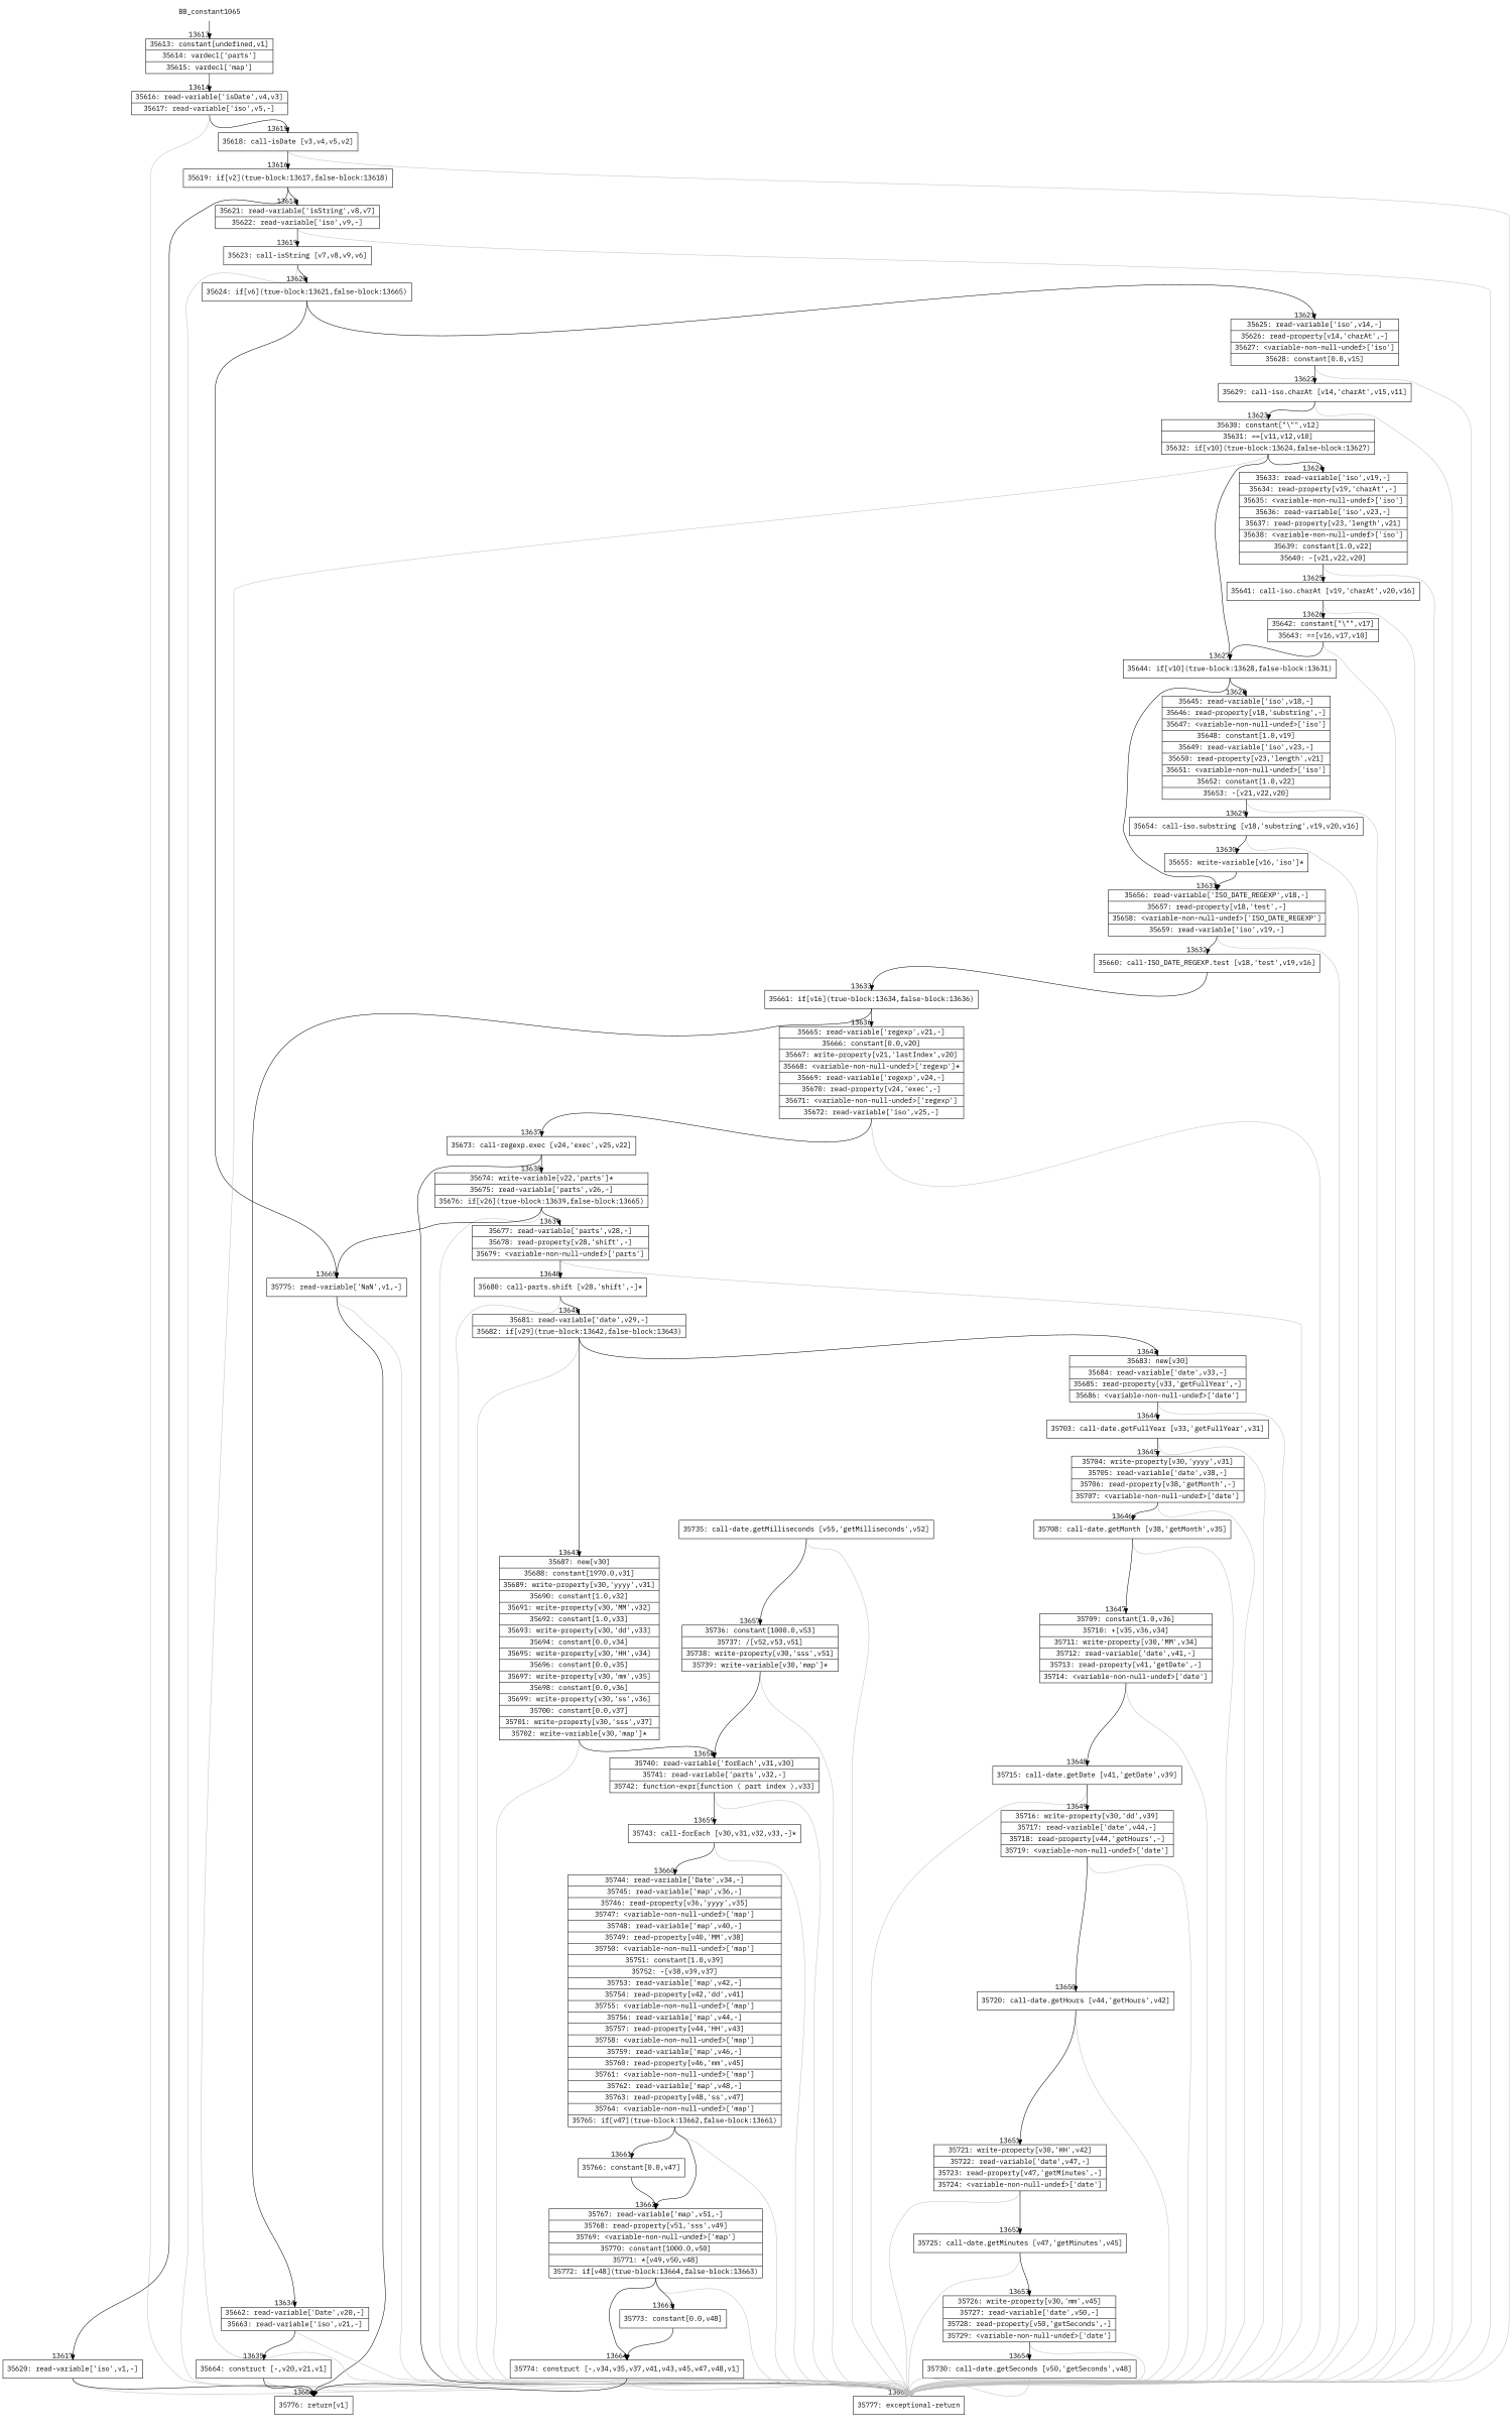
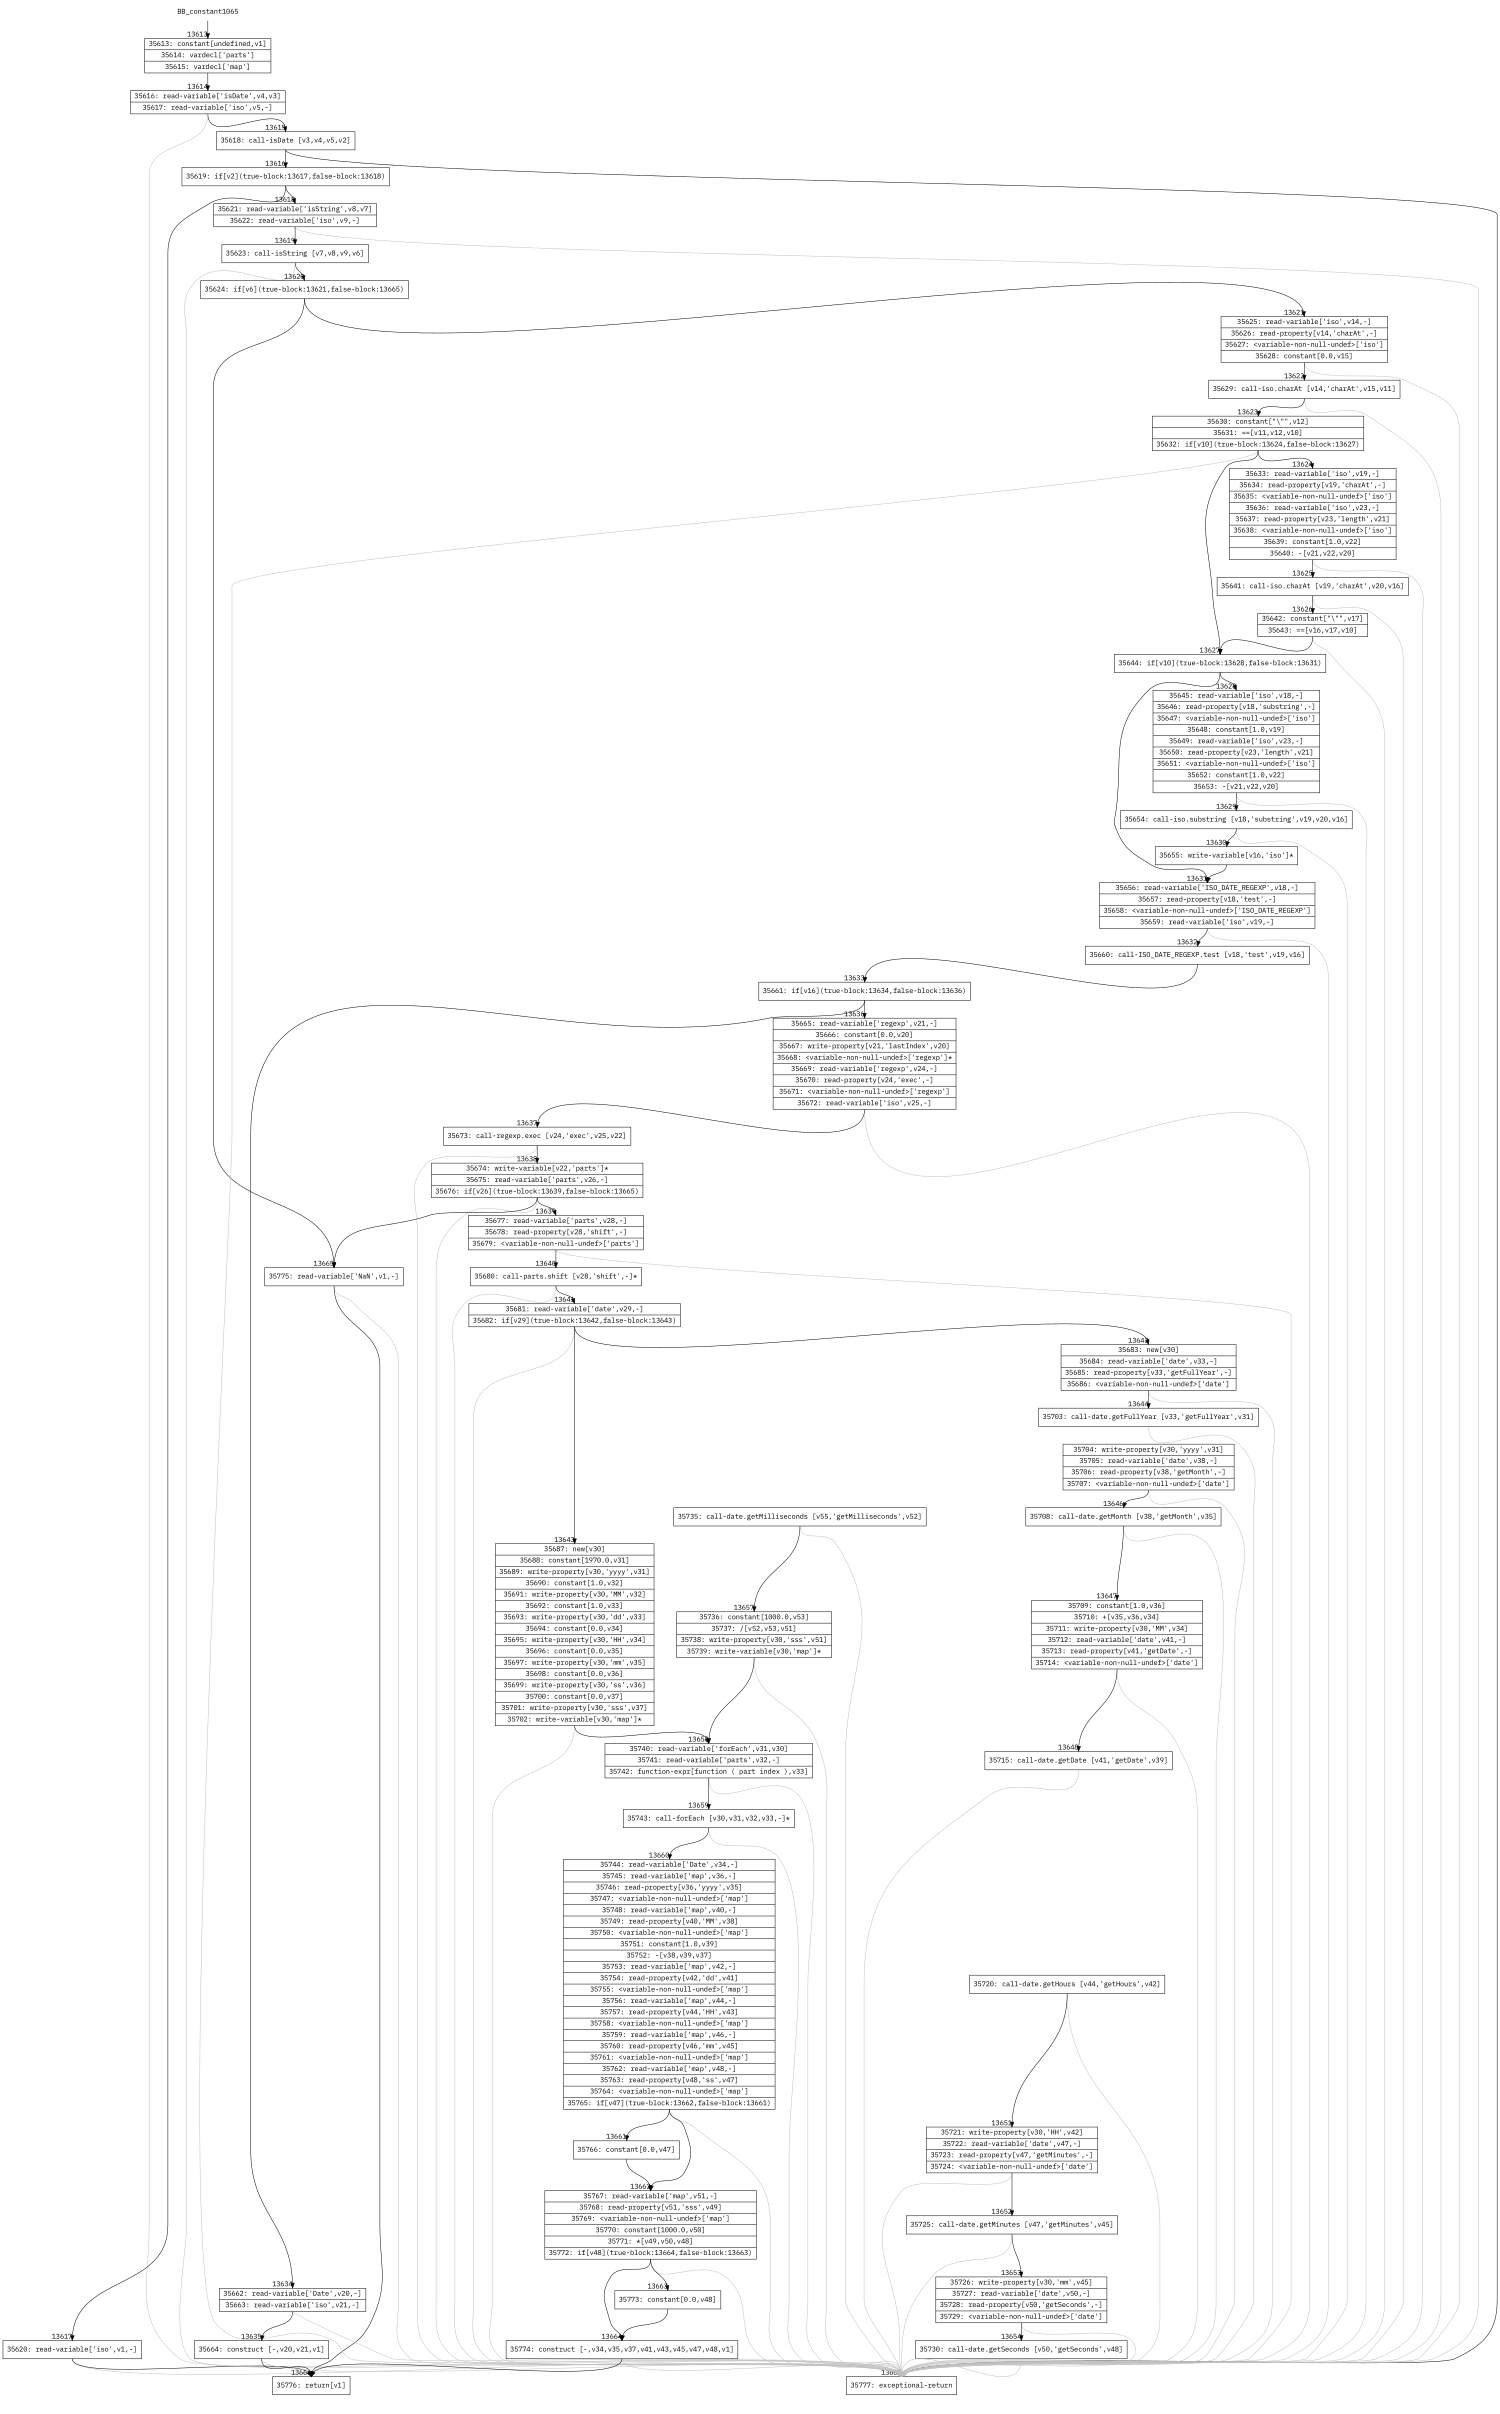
  digraph {
    fontname="IBM Plex Mono"
    rankdir=TD
    node [fontname="IBM Plex Mono" shape=record]
    edge [fontname="IBM Plex Mono" headport=n tailport=s]
    n1 [label=BB_constant1065 shape=none]
    n2 [label="{35613: constant[undefined,v1]|35614: vardecl['parts']|35615: vardecl['map']}"]
    n3 [label="{35616: read-variable['isDate',v4,v3]|35617: read-variable['iso',v5,-]}"]
    n4 [label="{35618: call-isDate [v3,v4,v5,v2]}"]
    n5 [label="{35777: exceptional-return}"]
    n6 [label="{35619: if[v2](true-block:13617,false-block:13618)}"]
    n7 [label="{35620: read-variable['iso',v1,-]}"]
    n8 [label="{35621: read-variable['isString',v8,v7]|35622: read-variable['iso',v9,-]}"]
    n9 [label="{35776: return[v1]}"]
    n10 [label="{35623: call-isString [v7,v8,v9,v6]}"]
    n11 [label="{35624: if[v6](true-block:13621,false-block:13665)}"]
    n12 [label="{35625: read-variable['iso',v14,-]|35626: read-property[v14,'charAt',-]|35627: \<variable-non-null-undef\>['iso']|35628: constant[0.0,v15]}"]
    n13 [label="{35775: read-variable['NaN',v1,-]}"]
    n14 [label="{35629: call-iso.charAt [v14,'charAt',v15,v11]}"]
    n15 [label="{35630: constant[\"\\\"\",v12]|35631: ==[v11,v12,v10]|35632: if[v10](true-block:13624,false-block:13627)}"]
    n16 [label="{35644: if[v10](true-block:13628,false-block:13631)}"]
    n17 [label="{35633: read-variable['iso',v19,-]|35634: read-property[v19,'charAt',-]|35635: \<variable-non-null-undef\>['iso']|35636: read-variable['iso',v23,-]|35637: read-property[v23,'length',v21]|35638: \<variable-non-null-undef\>['iso']|35639: constant[1.0,v22]|35640: -[v21,v22,v20]}"]
    n18 [label="{35645: read-variable['iso',v18,-]|35646: read-property[v18,'substring',-]|35647: \<variable-non-null-undef\>['iso']|35648: constant[1.0,v19]|35649: read-variable['iso',v23,-]|35650: read-property[v23,'length',v21]|35651: \<variable-non-null-undef\>['iso']|35652: constant[1.0,v22]|35653: -[v21,v22,v20]}"]
    n19 [label="{35656: read-variable['ISO_DATE_REGEXP',v18,-]|35657: read-property[v18,'test',-]|35658: \<variable-non-null-undef\>['ISO_DATE_REGEXP']|35659: read-variable['iso',v19,-]}"]
    n20 [label="{35641: call-iso.charAt [v19,'charAt',v20,v16]}"]
    n21 [label="{35654: call-iso.substring [v18,'substring',v19,v20,v16]}"]
    n22 [label="{35660: call-ISO_DATE_REGEXP.test [v18,'test',v19,v16]}"]
    n23 [label="{35642: constant[\"\\\"\",v17]|35643: ==[v16,v17,v10]}"]
    n24 [label="{35655: write-variable[v16,'iso']*}"]
    n25 [label="{35661: if[v16](true-block:13634,false-block:13636)}"]
    n26 [label="{35662: read-variable['Date',v20,-]|35663: read-variable['iso',v21,-]}"]
    n27 [label="{35665: read-variable['regexp',v21,-]|35666: constant[0.0,v20]|35667: write-property[v21,'lastIndex',v20]|35668: \<variable-non-null-undef\>['regexp']*|35669: read-variable['regexp',v24,-]|35670: read-property[v24,'exec',-]|35671: \<variable-non-null-undef\>['regexp']|35672: read-variable['iso',v25,-]}"]
    n28 [label="{35664: construct [-,v20,v21,v1]}"]
    n29 [label="{35673: call-regexp.exec [v24,'exec',v25,v22]}"]
    n30 [label="{35674: write-variable[v22,'parts']*|35675: read-variable['parts',v26,-]|35676: if[v26](true-block:13639,false-block:13665)}"]
    n31 [label="{35677: read-variable['parts',v28,-]|35678: read-property[v28,'shift',-]|35679: \<variable-non-null-undef\>['parts']}"]
    n32 [label="{35680: call-parts.shift [v28,'shift',-]*}"]
    n33 [label="{35681: read-variable['date',v29,-]|35682: if[v29](true-block:13642,false-block:13643)}"]
    n34 [label="{35683: new[v30]|35684: read-variable['date',v33,-]|35685: read-property[v33,'getFullYear',-]|35686: \<variable-non-null-undef\>['date']}"]
    n35 [label="{35687: new[v30]|35688: constant[1970.0,v31]|35689: write-property[v30,'yyyy',v31]|35690: constant[1.0,v32]|35691: write-property[v30,'MM',v32]|35692: constant[1.0,v33]|35693: write-property[v30,'dd',v33]|35694: constant[0.0,v34]|35695: write-property[v30,'HH',v34]|35696: constant[0.0,v35]|35697: write-property[v30,'mm',v35]|35698: constant[0.0,v36]|35699: write-property[v30,'ss',v36]|35700: constant[0.0,v37]|35701: write-property[v30,'sss',v37]|35702: write-variable[v30,'map']*}"]
    n36 [label="{35703: call-date.getFullYear [v33,'getFullYear',v31]}"]
    n37 [label="{35740: read-variable['forEach',v31,v30]|35741: read-variable['parts',v32,-]|35742: function-expr[function ( part index ),v33]}"]
    n38 [label="{35704: write-property[v30,'yyyy',v31]|35705: read-variable['date',v38,-]|35706: read-property[v38,'getMonth',-]|35707: \<variable-non-null-undef\>['date']}"]
    n39 [label="{35743: call-forEach [v30,v31,v32,v33,-]*}"]
    n40 [label="{35708: call-date.getMonth [v38,'getMonth',v35]}"]
    n41 [label="{35744: read-variable['Date',v34,-]|35745: read-variable['map',v36,-]|35746: read-property[v36,'yyyy',v35]|35747: \<variable-non-null-undef\>['map']|35748: read-variable['map',v40,-]|35749: read-property[v40,'MM',v38]|35750: \<variable-non-null-undef\>['map']|35751: constant[1.0,v39]|35752: -[v38,v39,v37]|35753: read-variable['map',v42,-]|35754: read-property[v42,'dd',v41]|35755: \<variable-non-null-undef\>['map']|35756: read-variable['map',v44,-]|35757: read-property[v44,'HH',v43]|35758: \<variable-non-null-undef\>['map']|35759: read-variable['map',v46,-]|35760: read-property[v46,'mm',v45]|35761: \<variable-non-null-undef\>['map']|35762: read-variable['map',v48,-]|35763: read-property[v48,'ss',v47]|35764: \<variable-non-null-undef\>['map']|35765: if[v47](true-block:13662,false-block:13661)}"]
    n42 [label="{35709: constant[1.0,v36]|35710: +[v35,v36,v34]|35711: write-property[v30,'MM',v34]|35712: read-variable['date',v41,-]|35713: read-property[v41,'getDate',-]|35714: \<variable-non-null-undef\>['date']}"]
    n43 [label="{35715: call-date.getDate [v41,'getDate',v39]}"]
-   n44 [label="{35716: write-property[v30,'dd',v39]|35717: read-variable['date',v44,-]|35718: read-property[v44,'getHours',-]|35719: \<variable-non-null-undef\>['date']}"]
    n45 [label="{35720: call-date.getHours [v44,'getHours',v42]}"]
    n46 [label="{35721: write-property[v30,'HH',v42]|35722: read-variable['date',v47,-]|35723: read-property[v47,'getMinutes',-]|35724: \<variable-non-null-undef\>['date']}"]
    n47 [label="{35725: call-date.getMinutes [v47,'getMinutes',v45]}"]
    n48 [label="{35726: write-property[v30,'mm',v45]|35727: read-variable['date',v50,-]|35728: read-property[v50,'getSeconds',-]|35729: \<variable-non-null-undef\>['date']}"]
    n49 [label="{35730: call-date.getSeconds [v50,'getSeconds',v48]}"]
    n50 [label="{35735: call-date.getMilliseconds [v55,'getMilliseconds',v52]}"]
    n51 [label="{35736: constant[1000.0,v53]|35737: /[v52,v53,v51]|35738: write-property[v30,'sss',v51]|35739: write-variable[v30,'map']*}"]
    n52 [label="{35767: read-variable['map',v51,-]|35768: read-property[v51,'sss',v49]|35769: \<variable-non-null-undef\>['map']|35770: constant[1000.0,v50]|35771: *[v49,v50,v48]|35772: if[v48](true-block:13664,false-block:13663)}"]
    n53 [label="{35766: constant[0.0,v47]}"]
    n54 [label="{35774: construct [-,v34,v35,v37,v41,v43,v45,v47,v48,v1]}"]
    n55 [label="{35773: constant[0.0,v48]}"]
    n1 -> n2 [headlabel="    13613"]
    n2 -> n3 [headlabel="      13614"]
    n3 -> n4 [headlabel="      13615"]
    n3 -> n5 [color=gray headlabel="      13667"]
-   n4 -> n5 [color=gray]
+   n4 -> n5 [color=black]
    n4 -> n6 [headlabel="      13616"]
    n6 -> n7 [headlabel="      13617"]
    n6 -> n8 [headlabel="      13618"]
    n7 -> n5 [color=gray]
    n7 -> n9 [headlabel="      13666"]
    n8 -> n5 [color=gray]
    n8 -> n10 [headlabel="      13619"]
    n10 -> n5 [color=gray]
    n10 -> n11 [headlabel="      13620"]
    n11 -> n12 [headlabel="      13621"]
    n11 -> n13 [headlabel="      13665"]
    n12 -> n5 [color=gray]
    n12 -> n14 [headlabel="      13622"]
    n13 -> n5 [color=gray]
    n13 -> n9
    n14 -> n5 [color=gray]
    n14 -> n15 [headlabel="      13623"]
    n15 -> n5 [color=gray]
    n15 -> n16 [headlabel="      13627"]
    n15 -> n17 [headlabel="      13624"]
    n16 -> n18 [headlabel="      13628"]
    n16 -> n19 [headlabel="      13631"]
    n17 -> n5 [color=gray]
    n17 -> n20 [headlabel="      13625"]
    n18 -> n5 [color=gray]
    n18 -> n21 [headlabel="      13629"]
    n19 -> n5 [color=gray]
    n19 -> n22 [headlabel="      13632"]
    n20 -> n5 [color=gray]
    n20 -> n23 [headlabel="      13626"]
    n21 -> n5 [color=gray]
    n21 -> n24 [headlabel="      13630"]
    n22 -> n25 [headlabel="      13633"]
    n23 -> n5 [color=gray]
    n23 -> n16
    n24 -> n19
    n25 -> n26 [headlabel="      13634"]
    n25 -> n27 [headlabel="      13636"]
    n26 -> n5 [color=gray]
    n26 -> n28 [headlabel="      13635"]
    n27 -> n5 [color=gray]
    n27 -> n29 [headlabel="      13637"]
    n28 -> n5 [color=gray]
    n28 -> n9
-   n29 -> n5 [color=black]
+   n29 -> n5 [color=gray]
    n29 -> n30 [headlabel="      13638"]
    n30 -> n5 [color=gray]
    n30 -> n13
    n30 -> n31 [headlabel="      13639"]
    n31 -> n5 [color=gray]
    n31 -> n32 [headlabel="      13640"]
    n32 -> n5 [color=gray]
    n32 -> n33 [headlabel="      13641"]
    n33 -> n5 [color=gray]
    n33 -> n34 [headlabel="      13642"]
    n33 -> n35 [headlabel="      13643"]
    n34 -> n5 [color=gray]
    n34 -> n36 [headlabel="      13644"]
    n35 -> n5 [color=gray]
    n35 -> n37 [headlabel="      13658"]
    n36 -> n5 [color=gray]
-   n36 -> n38 [headlabel="      13645"]
    n37 -> n5 [color=gray]
    n37 -> n39 [headlabel="      13659"]
    n38 -> n5 [color=gray]
    n38 -> n40 [headlabel="      13646"]
    n39 -> n5 [color=gray]
    n39 -> n41 [headlabel="      13660"]
    n40 -> n5 [color=gray]
    n40 -> n42 [headlabel="      13647"]
    n41 -> n5 [color=gray]
    n41 -> n52 [headlabel="      13662"]
    n41 -> n53 [headlabel="      13661"]
    n42 -> n5 [color=gray]
    n42 -> n43 [headlabel="      13648"]
    n43 -> n5 [color=gray]
-   n43 -> n44 [headlabel="      13649"]
-   n44 -> n5 [color=gray]
-   n44 -> n45 [headlabel="      13650"]
    n45 -> n5 [color=gray]
    n45 -> n46 [headlabel="      13651"]
    n46 -> n5 [color=gray]
    n46 -> n47 [headlabel="      13652"]
    n47 -> n5 [color=gray]
    n47 -> n48 [headlabel="      13653"]
    n48 -> n5 [color=gray]
    n48 -> n49 [headlabel="      13654"]
    n49 -> n5 [color=gray]
    n50 -> n5 [color=gray]
    n50 -> n51 [headlabel="      13657"]
    n51 -> n5 [color=gray]
    n51 -> n37
    n52 -> n5 [color=gray]
    n52 -> n54 [headlabel="      13664"]
    n52 -> n55 [headlabel="      13663"]
    n53 -> n52
    n54 -> n5 [color=gray]
    n54 -> n9
    n55 -> n54
  }
